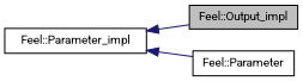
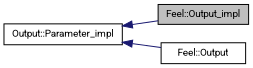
  digraph {
    fontname=Roboto
    rankdir=LR
    node [color=black fillcolor=white fontname=Roboto fontsize=10 shape=record style=filled]
    edge [color=midnightblue dir=back fontname=Roboto fontsize=10 labelfontname=Helvetica labelfontsize=10 style=solid]
    n1 [fillcolor=grey75 fontcolor=black height=0.2 label="Feel::Output_impl" width=0.4]
-   n2 [height=0.2 label="Feel::Parameter" width=0.4]
-   n3 [height=0.2 label="Feel::Parameter_impl" width=0.4]
+   n2 [height=0.2 label="Feel::Output" width=0.4]
+   n3 [height=0.2 label="Output::Parameter_impl" width=0.4]
    n3 -> n1
    n3 -> n2
  }
